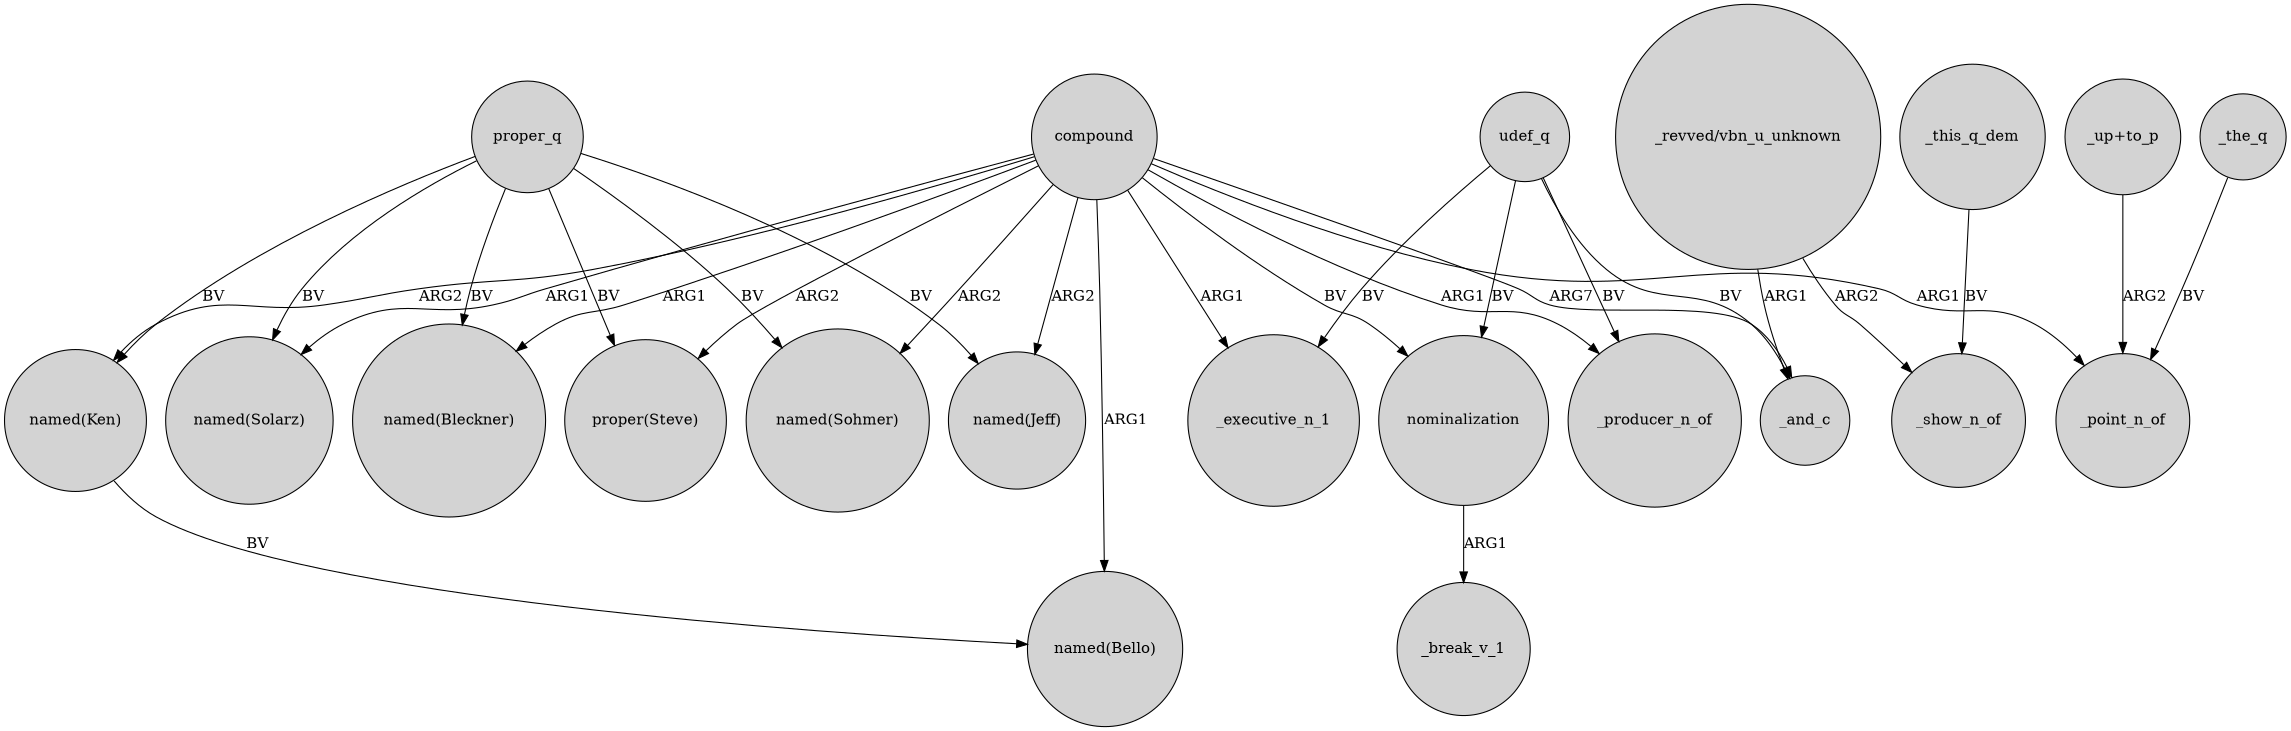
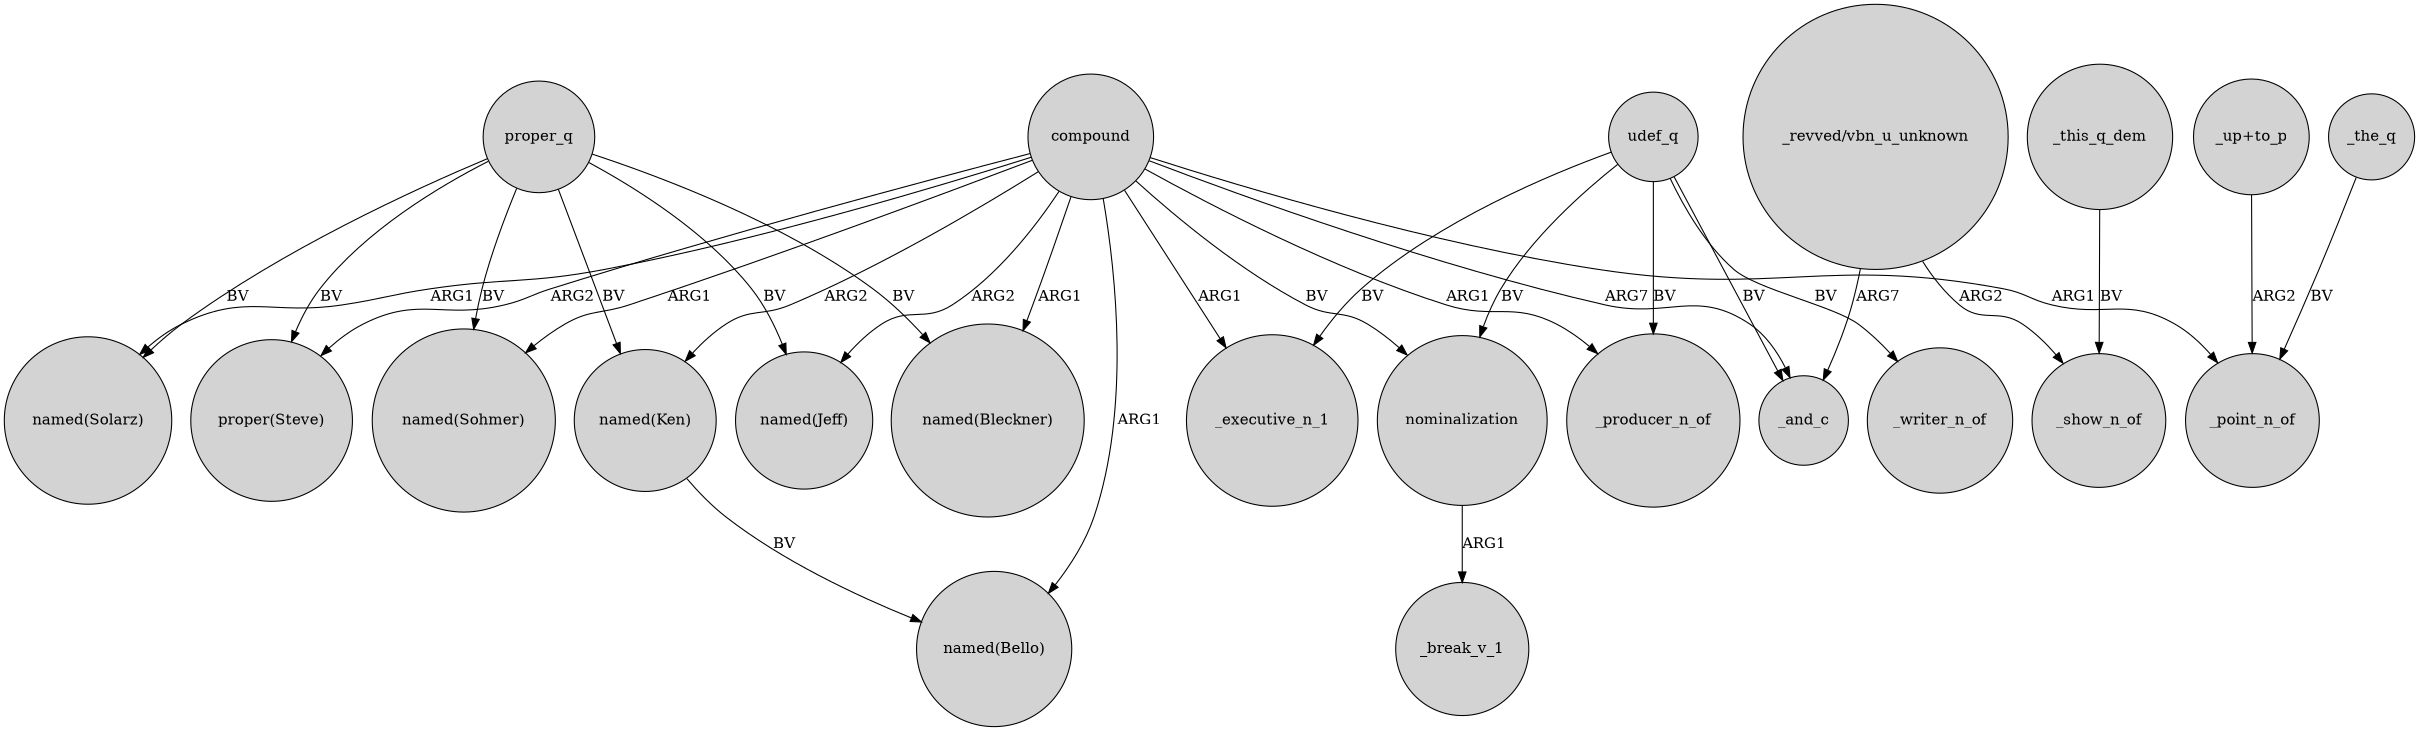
  digraph {
    node [shape=circle style=filled]
    proper_q
    "named(Ken)"
    "named(Bleckner)"
    "named(Solarz)"
    n5 [label="proper(Steve)"]
    "named(Sohmer)"
    "named(Jeff)"
    "named(Bello)"
    compound
    _and_c
    nominalization
    _point_n_of
    _producer_n_of
    _executive_n_1
    _break_v_1
    "_up+to_p"
    "_revved/vbn_u_unknown"
    _show_n_of
    udef_q
+   _writer_n_of
    _the_q
    _this_q_dem
    proper_q -> "named(Ken)" [label=BV]
    proper_q -> "named(Bleckner)" [label=BV]
    proper_q -> "named(Solarz)" [label=BV]
    proper_q -> n5 [label=BV]
    proper_q -> "named(Sohmer)" [label=BV]
    proper_q -> "named(Jeff)" [label=BV]
    "named(Ken)" -> "named(Bello)" [label=BV]
    compound -> "named(Ken)" [label=ARG2]
    compound -> "named(Bleckner)" [label=ARG1]
    compound -> "named(Solarz)" [label=ARG1]
    compound -> n5 [label=ARG2]
-   compound -> "named(Sohmer)" [label=ARG2]
+   compound -> "named(Sohmer)" [label=ARG1]
    compound -> "named(Jeff)" [label=ARG2]
    compound -> "named(Bello)" [label=ARG1]
    compound -> _and_c [label=ARG7]
    compound -> nominalization [label=BV]
    compound -> _point_n_of [label=ARG1]
    compound -> _producer_n_of [label=ARG1]
    compound -> _executive_n_1 [label=ARG1]
    nominalization -> _break_v_1 [label=ARG1]
    "_up+to_p" -> _point_n_of [label=ARG2]
-   "_revved/vbn_u_unknown" -> _and_c [label=ARG1]
+   "_revved/vbn_u_unknown" -> _and_c [label=ARG7]
    "_revved/vbn_u_unknown" -> _show_n_of [label=ARG2]
    udef_q -> _and_c [label=BV]
    udef_q -> nominalization [label=BV]
    udef_q -> _producer_n_of [label=BV]
    udef_q -> _executive_n_1 [label=BV]
+   udef_q -> _writer_n_of [label=BV]
    _the_q -> _point_n_of [label=BV]
    _this_q_dem -> _show_n_of [label=BV]
  }
